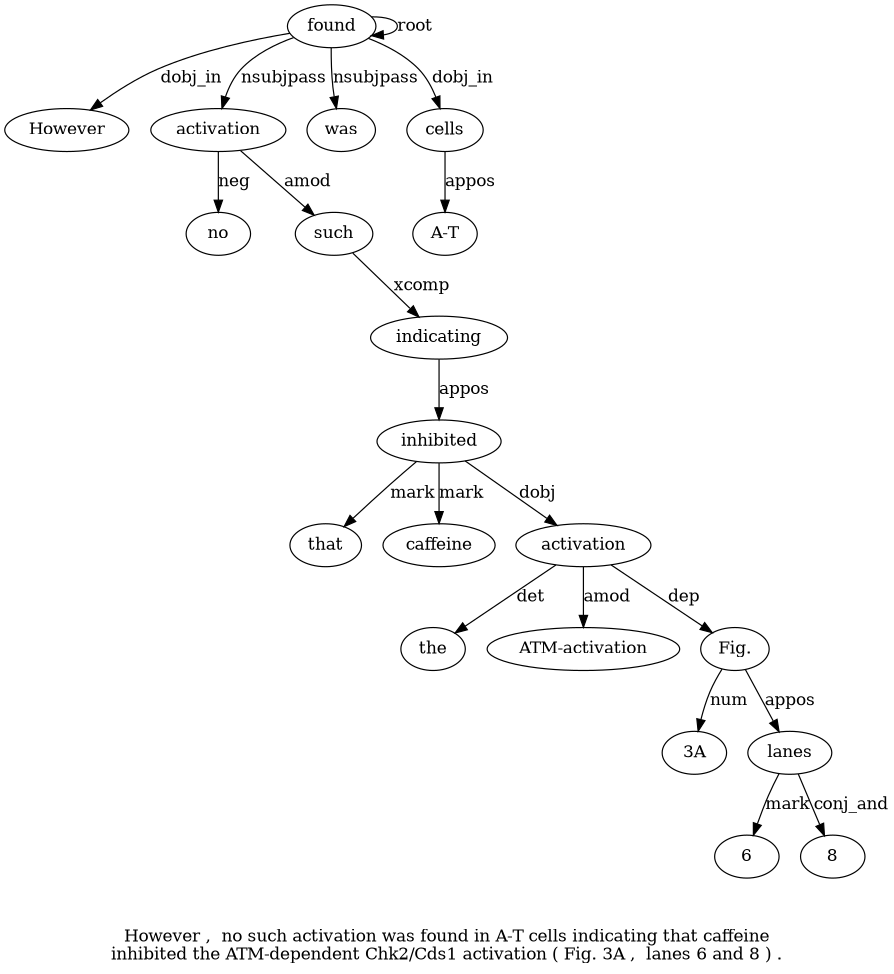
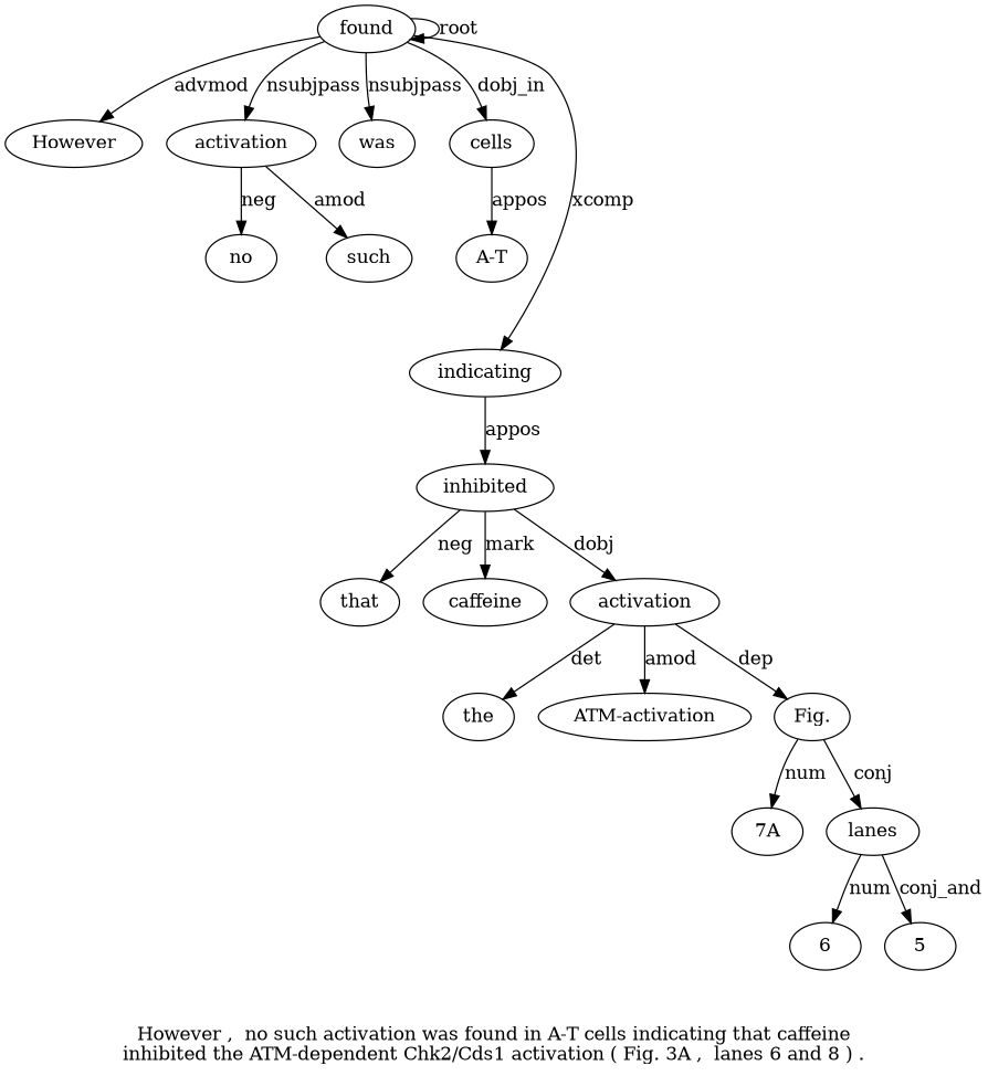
  digraph {
    label="However ,  no such activation was found in A-T cells indicating that caffeine\ninhibited the ATM-dependent Chk2/Cds1 activation ( Fig. 3A ,  lanes 6 and 8 ) ."
    node [fillcolor=white style=filled]
    n1 [label=found]
    n2 [label=However]
    n3 [label=activation]
    n4 [label=was]
    n5 [label=cells]
    n6 [label=indicating]
    n7 [label=no]
    n8 [label=such]
    n9 [label="A-T"]
    n10 [label=inhibited]
    n11 [label=that]
    n12 [label=caffeine]
    n13 [label=activation]
    n14 [label=the]
    n15 [label="ATM-activation"]
    n16 [label="Fig."]
-   n17 [label="3A"]
+   n17 [label="7A"]
    n18 [label=lanes]
    n19 [label=6]
-   n20 [label=8]
+   n20 [label=5]
    n1 -> n1 [label=root]
-   n1 -> n2 [label=dobj_in]
+   n1 -> n2 [label=advmod]
    n1 -> n3 [label=nsubjpass]
    n1 -> n4 [label=nsubjpass]
    n1 -> n5 [label=dobj_in]
-   n8 -> n6 [label=xcomp]
+   n1 -> n6 [label=xcomp]
    n3 -> n7 [label=neg]
    n3 -> n8 [label=amod]
    n5 -> n9 [label=appos]
    n6 -> n10 [label=appos]
-   n10 -> n11 [label=mark]
+   n10 -> n11 [label=neg]
    n10 -> n12 [label=mark]
    n10 -> n13 [label=dobj]
    n13 -> n14 [label=det]
    n13 -> n15 [label=amod]
    n13 -> n16 [label=dep]
    n16 -> n17 [label=num]
-   n16 -> n18 [label=appos]
-   n18 -> n19 [label=mark]
+   n16 -> n18 [label=conj]
+   n18 -> n19 [label=num]
    n18 -> n20 [label=conj_and]
  }
